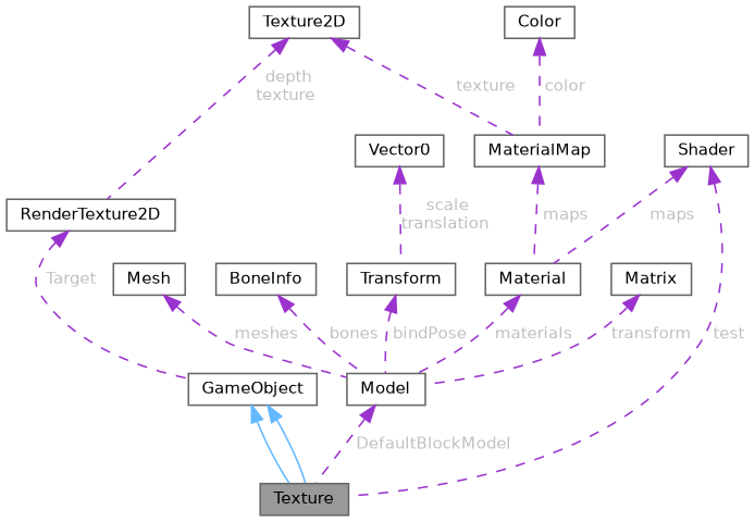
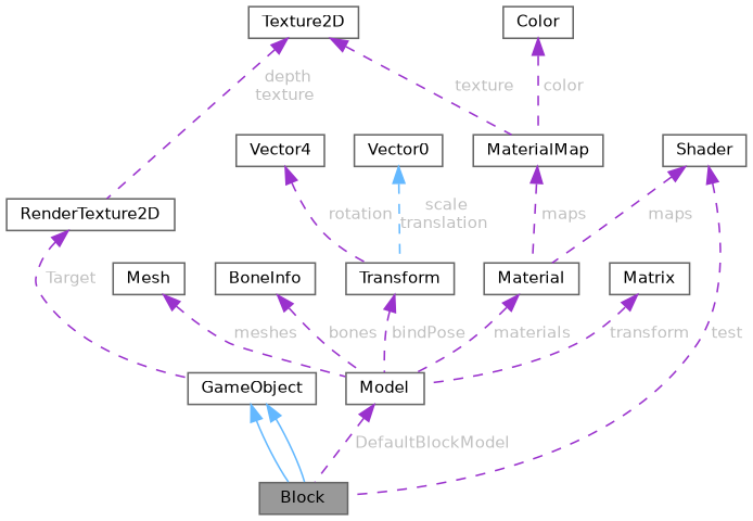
  digraph {
    node [color=gray40 fillcolor=white fontname=Helvetica fontsize=10 shape=box style=filled]
    edge [color=darkorchid3 dir=back fontname=Helvetica fontsize=10 labelfontname=Helvetica labelfontsize=10 style=dashed fontcolor=grey]
-   n1 [fillcolor=grey60 fontcolor=black height=0.2 label=Texture width=0.4]
+   n1 [fillcolor=grey60 fontcolor=black height=0.2 label=Block width=0.4]
    n2 [height=0.2 label=GameObject width=0.4]
    n3 [height=0.2 label=RenderTexture2D width=0.4]
    n4 [height=0.2 label=Texture2D width=0.4]
    n5 [height=0.2 label=MaterialMap width=0.4]
    n6 [height=0.2 label=Material width=0.4]
    n7 [height=0.2 label=Shader width=0.4]
    n8 [height=0.2 label=Model width=0.4]
    n9 [height=0.2 label=Matrix width=0.4]
    n10 [height=0.2 label=Mesh width=0.4]
    n11 [height=0.2 label=Color width=0.4]
    n12 [height=0.2 label=BoneInfo width=0.4]
    n13 [height=0.2 label=Transform width=0.4]
    n14 [height=0.2 label=Vector0 width=0.4]
+   n15 [height=0.2 label=Vector4 width=0.4]
    n2 -> n1 [color=steelblue1 style=solid fontcolor=""]
    n2 -> n1 [color=steelblue1 style=solid fontcolor=""]
    n3 -> n2 [label=" Target"]
    n4 -> n3 [label=" depth\ntexture"]
    n4 -> n5 [label=" texture"]
    n5 -> n6 [label=" maps"]
    n6 -> n8 [label=" materials"]
    n7 -> n1 [label=" test"]
    n7 -> n6 [label=" maps"]
    n8 -> n1 [label=" DefaultBlockModel"]
    n9 -> n8 [label=" transform"]
    n10 -> n8 [label=" meshes"]
    n11 -> n5 [label=" color"]
    n12 -> n8 [label=" bones"]
    n13 -> n8 [label=" bindPose"]
-   n14 -> n13 [label=" scale\ntranslation"]
+   n14 -> n13 [color=steelblue1 label=" scale\ntranslation"]
+   n15 -> n13 [label=" rotation"]
  }
